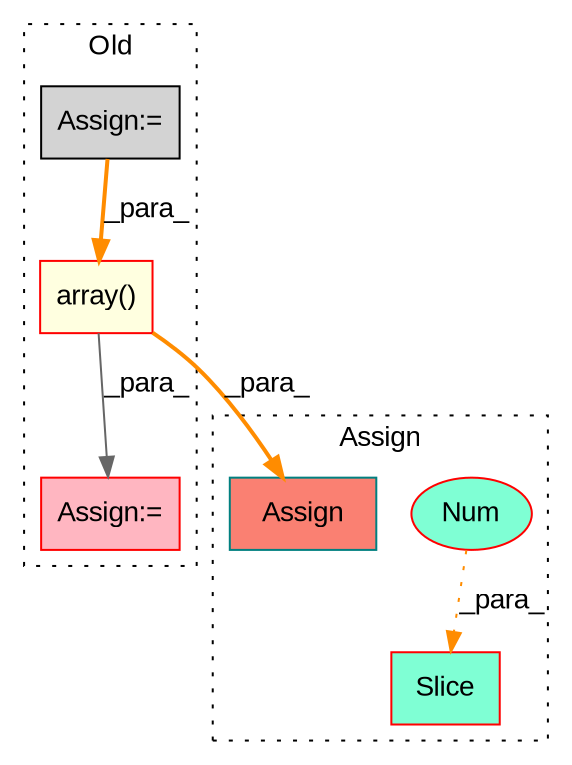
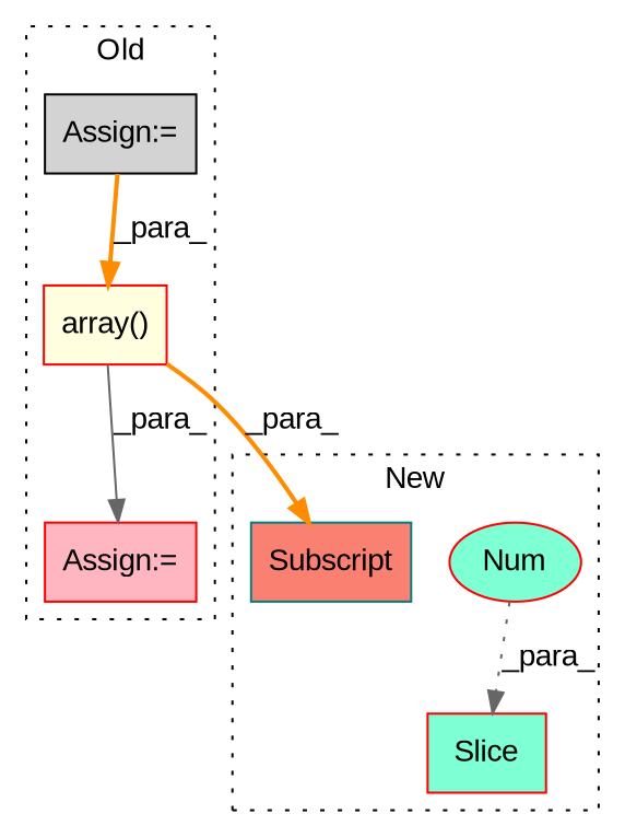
  digraph {
    fontname="Liberation Sans"
    node [a=68 color=red fillcolor=aquamarine fontname="Liberation Sans" l=3 shape=box style=filled]
    edge [color=gray40 fontname="Liberation Sans" style=bold]
    n1 [a=75 fillcolor=lightyellow l="9,17" label="array()" s="13813,13828"]
    n2 [color=black fillcolor=lightgrey label="Assign:=" s=13591]
    n3 [fillcolor=lightpink label="Assign:=" s=13810]
    n4 [a=80 l=2 label=Slice s=13250]
    n5 [a=76 l=1 label=Num s=13251 shape=ellipse]
-   n6 [a=63 color=teal fillcolor=salmon l="21,0" label=Assign s="13232,0"]
+   n6 [a=63 color=teal fillcolor=salmon l="21,0" label=Subscript s="13232,0"]
    subgraph cluster_1 {
      label=Old
      style=dotted
      n1
      n2
      n3
    }
    subgraph cluster_2 {
-     label=Assign
+     label=New
      style=dotted
      n4
      n5
      n6
    }
    n1 -> n3 [label=_para_ style=solid]
    n1 -> n6 [color=darkorange label=_para_]
    n2 -> n1 [color=darkorange label=_para_]
-   n5 -> n4 [color=darkorange label=_para_ style=dotted]
+   n5 -> n4 [label=_para_ style=dotted]
  }
